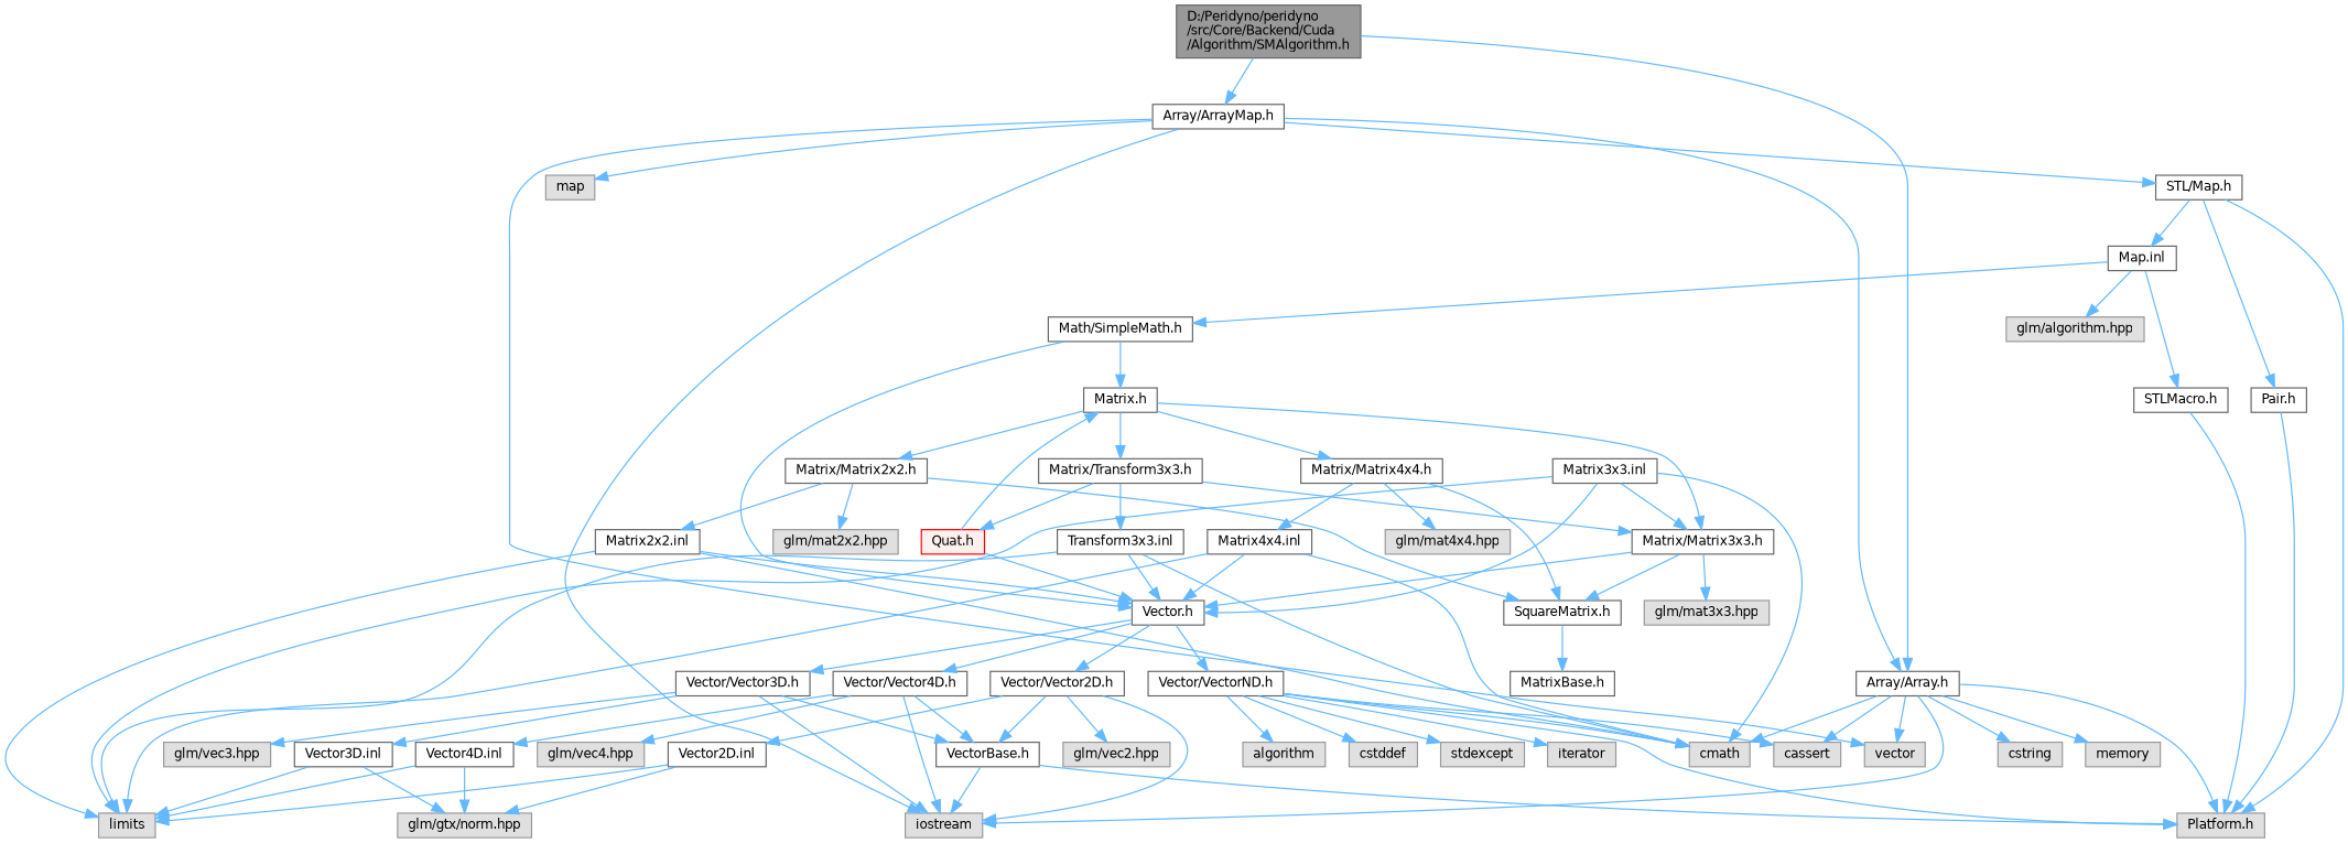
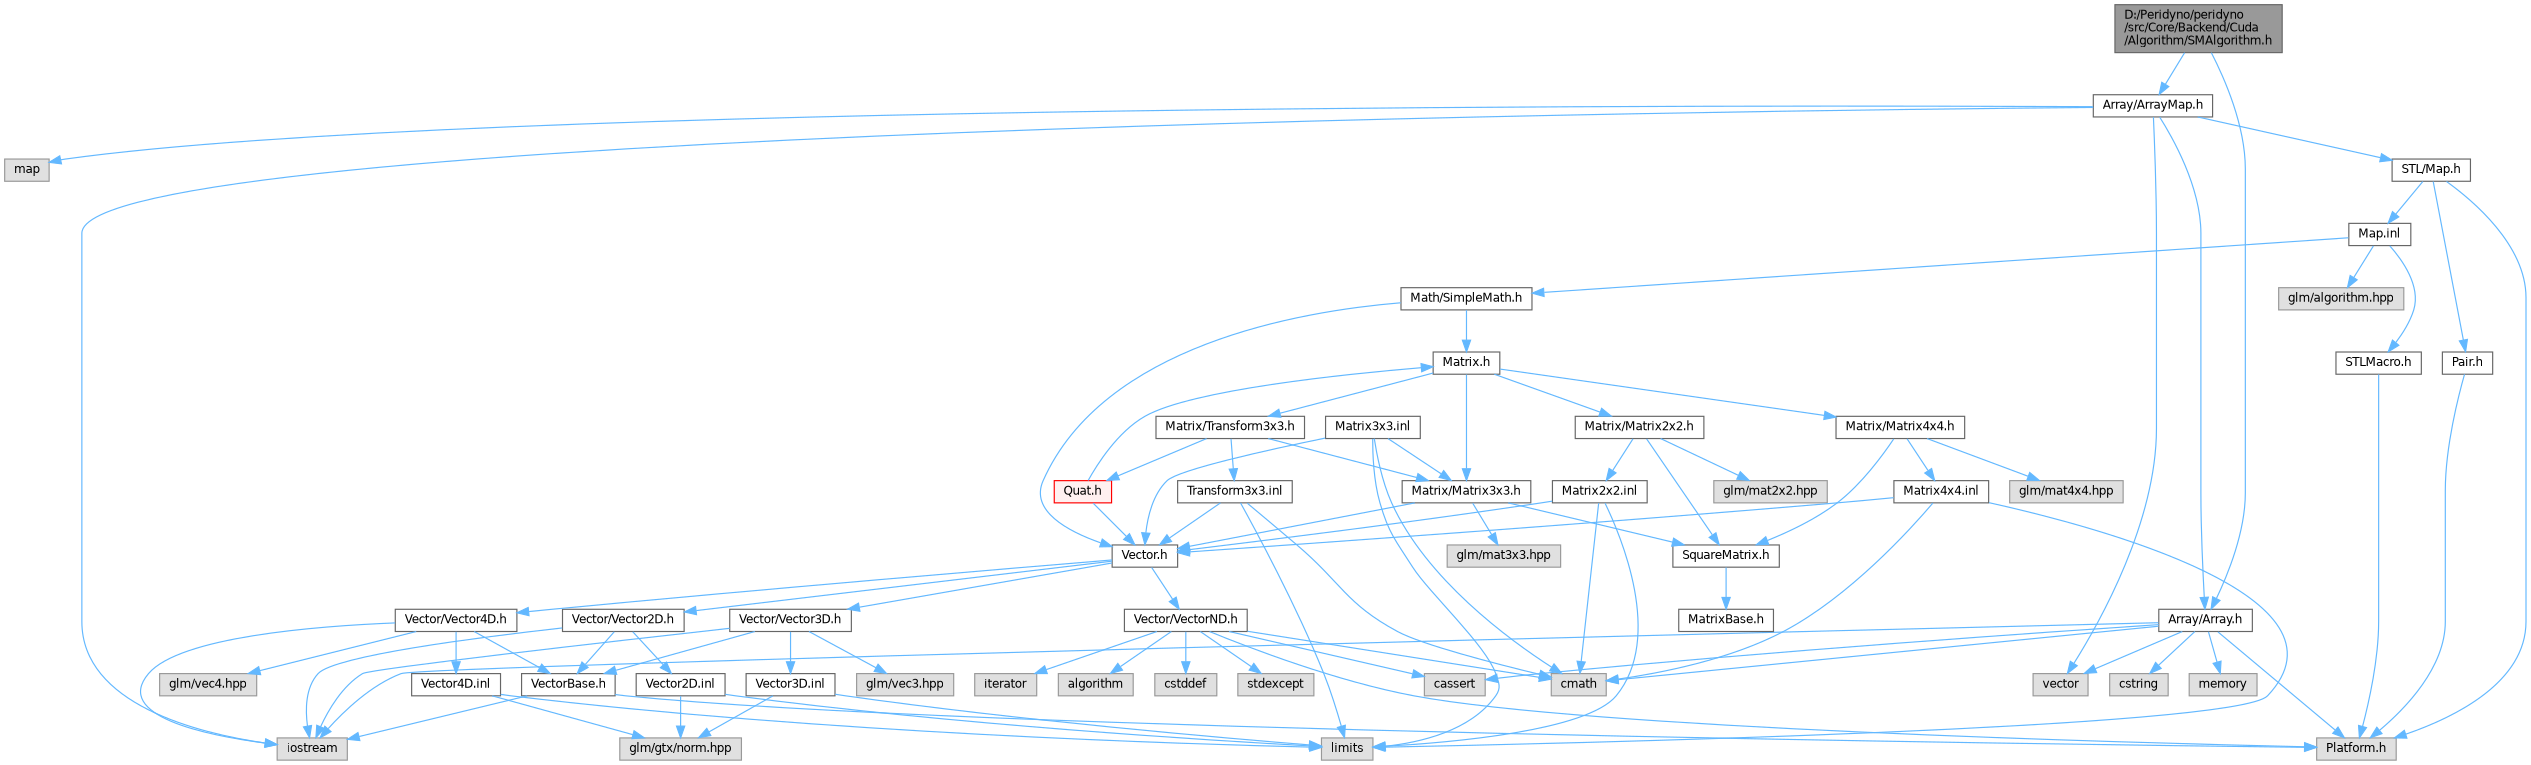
  digraph {
    node [color=grey40 fillcolor=white fontname=Helvetica fontsize=10 shape=box style=filled]
    edge [color=steelblue1 fontname=Helvetica fontsize=10 labelfontname=Helvetica labelfontsize=10 style=solid]
    n1 [color=gray40 fillcolor=grey60 fontcolor=black height=0.2 label="D:/Peridyno/peridyno\l/src/Core/Backend/Cuda\l/Algorithm/SMAlgorithm.h" width=0.4]
    n2 [height=0.2 label="Array/Array.h" width=0.4]
    n3 [height=0.2 label="Array/ArrayMap.h" width=0.4]
    n4 [color=grey60 fillcolor="#E0E0E0" height=0.2 label="Platform.h" width=0.4]
    n5 [color=grey60 fillcolor="#E0E0E0" height=0.2 label=cassert width=0.4]
    n6 [color=grey60 fillcolor="#E0E0E0" height=0.2 label=vector width=0.4]
    n7 [color=grey60 fillcolor="#E0E0E0" height=0.2 label=iostream width=0.4]
    n8 [color=grey60 fillcolor="#E0E0E0" height=0.2 label=cstring width=0.4]
    n9 [color=grey60 fillcolor="#E0E0E0" height=0.2 label=memory width=0.4]
    n10 [color=grey60 fillcolor="#E0E0E0" height=0.2 label=cmath width=0.4]
    n11 [color=grey60 fillcolor="#E0E0E0" height=0.2 label=map width=0.4]
    n12 [height=0.2 label="STL/Map.h" width=0.4]
    n13 [height=0.2 label="Pair.h" width=0.4]
    n14 [height=0.2 label="Map.inl" width=0.4]
    n15 [height=0.2 label="Math/SimpleMath.h" width=0.4]
    n16 [color=grey60 fillcolor="#E0E0E0" height=0.2 label="glm/algorithm.hpp" width=0.4]
    n17 [height=0.2 label="STLMacro.h" width=0.4]
    n18 [height=0.2 label="Vector.h" width=0.4]
    n19 [height=0.2 label="Matrix.h" width=0.4]
    n20 [height=0.2 label="Vector/Vector2D.h" width=0.4]
    n21 [height=0.2 label="Vector/Vector3D.h" width=0.4]
    n22 [height=0.2 label="Vector/Vector4D.h" width=0.4]
    n23 [height=0.2 label="Vector/VectorND.h" width=0.4]
    n24 [height=0.2 label="Matrix/Matrix2x2.h" width=0.4]
    n25 [height=0.2 label="Matrix/Matrix3x3.h" width=0.4]
    n26 [height=0.2 label="Matrix/Matrix4x4.h" width=0.4]
    n27 [height=0.2 label="Matrix/Transform3x3.h" width=0.4]
-   n28 [color=grey60 fillcolor="#E0E0E0" height=0.2 label="glm/vec2.hpp" width=0.4]
    n29 [height=0.2 label="VectorBase.h" width=0.4]
    n30 [height=0.2 label="Vector2D.inl" width=0.4]
    n31 [color=grey60 fillcolor="#E0E0E0" height=0.2 label="glm/vec3.hpp" width=0.4]
    n32 [height=0.2 label="Vector3D.inl" width=0.4]
    n33 [color=grey60 fillcolor="#E0E0E0" height=0.2 label="glm/vec4.hpp" width=0.4]
    n34 [height=0.2 label="Vector4D.inl" width=0.4]
    n35 [color=grey60 fillcolor="#E0E0E0" height=0.2 label=cstddef width=0.4]
    n36 [color=grey60 fillcolor="#E0E0E0" height=0.2 label=stdexcept width=0.4]
    n37 [color=grey60 fillcolor="#E0E0E0" height=0.2 label=iterator width=0.4]
    n38 [color=grey60 fillcolor="#E0E0E0" height=0.2 label=algorithm width=0.4]
    n39 [color=grey60 fillcolor="#E0E0E0" height=0.2 label=limits width=0.4]
    n40 [color=grey60 fillcolor="#E0E0E0" height=0.2 label="glm/gtx/norm.hpp" width=0.4]
    n41 [color=grey60 fillcolor="#E0E0E0" height=0.2 label="glm/mat2x2.hpp" width=0.4]
    n42 [height=0.2 label="SquareMatrix.h" width=0.4]
    n43 [height=0.2 label="Matrix2x2.inl" width=0.4]
    n44 [color=grey60 fillcolor="#E0E0E0" height=0.2 label="glm/mat3x3.hpp" width=0.4]
    n45 [color=grey60 fillcolor="#E0E0E0" height=0.2 label="glm/mat4x4.hpp" width=0.4]
    n46 [height=0.2 label="Matrix4x4.inl" width=0.4]
    n47 [color=red fillcolor="#FFF0F0" height=0.2 label="Quat.h" width=0.4]
    n48 [height=0.2 label="Transform3x3.inl" width=0.4]
    n49 [height=0.2 label="MatrixBase.h" width=0.4]
    n50 [height=0.2 label="Matrix3x3.inl" width=0.4]
    n1 -> n2
    n1 -> n3
    n2 -> n4
    n2 -> n5
    n2 -> n6
    n2 -> n7
    n2 -> n8
    n2 -> n9
    n2 -> n10
    n3 -> n2
    n3 -> n6
    n3 -> n7
    n3 -> n11
    n3 -> n12
    n12 -> n4
    n12 -> n13
    n12 -> n14
    n13 -> n4
    n14 -> n15
    n14 -> n16
    n14 -> n17
    n15 -> n18
    n15 -> n19
    n17 -> n4
    n18 -> n20
    n18 -> n21
    n18 -> n22
    n18 -> n23
    n19 -> n24
    n19 -> n25
    n19 -> n26
    n19 -> n27
    n20 -> n7
-   n20 -> n28
    n20 -> n29
    n20 -> n30
    n21 -> n7
    n21 -> n29
    n21 -> n31
    n21 -> n32
    n22 -> n7
    n22 -> n29
    n22 -> n33
    n22 -> n34
    n23 -> n4
    n23 -> n5
    n23 -> n10
    n23 -> n35
    n23 -> n36
    n23 -> n37
    n23 -> n38
    n24 -> n41
    n24 -> n42
    n24 -> n43
    n25 -> n18
    n25 -> n42
    n25 -> n44
    n26 -> n42
    n26 -> n45
    n26 -> n46
    n27 -> n25
    n27 -> n47
    n27 -> n48
    n29 -> n4
    n29 -> n7
    n30 -> n39
    n30 -> n40
    n32 -> n39
    n32 -> n40
    n34 -> n39
    n34 -> n40
    n42 -> n49
    n43 -> n10
    n43 -> n18
    n43 -> n39
    n46 -> n10
    n46 -> n18
    n46 -> n39
    n47 -> n18
    n47 -> n19
    n48 -> n10
    n48 -> n18
    n48 -> n39
    n50 -> n10
    n50 -> n18
    n50 -> n25
    n50 -> n39
  }
